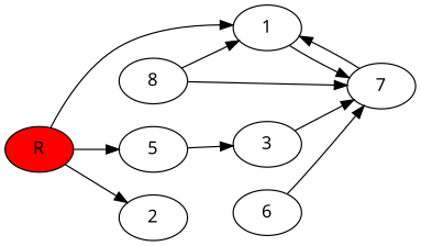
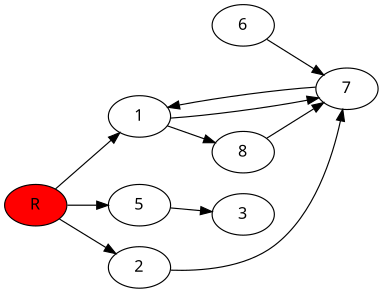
  digraph {
    fontname="Noto Sans"
    rankdir=LR
    node [fontname="Noto Sans"]
    edge [fontname="Noto Sans"]
    1
    7
    8
    3
    5
    6
    R [fillcolor="#ff0000" style=filled]
    2
    1 -> 7
-   8 -> 1
+   1 -> 8
    7 -> 1
    8 -> 7
-   3 -> 7
+   2 -> 7
    5 -> 3
    6 -> 7
    R -> 1
    R -> 5
    R -> 2
  }
